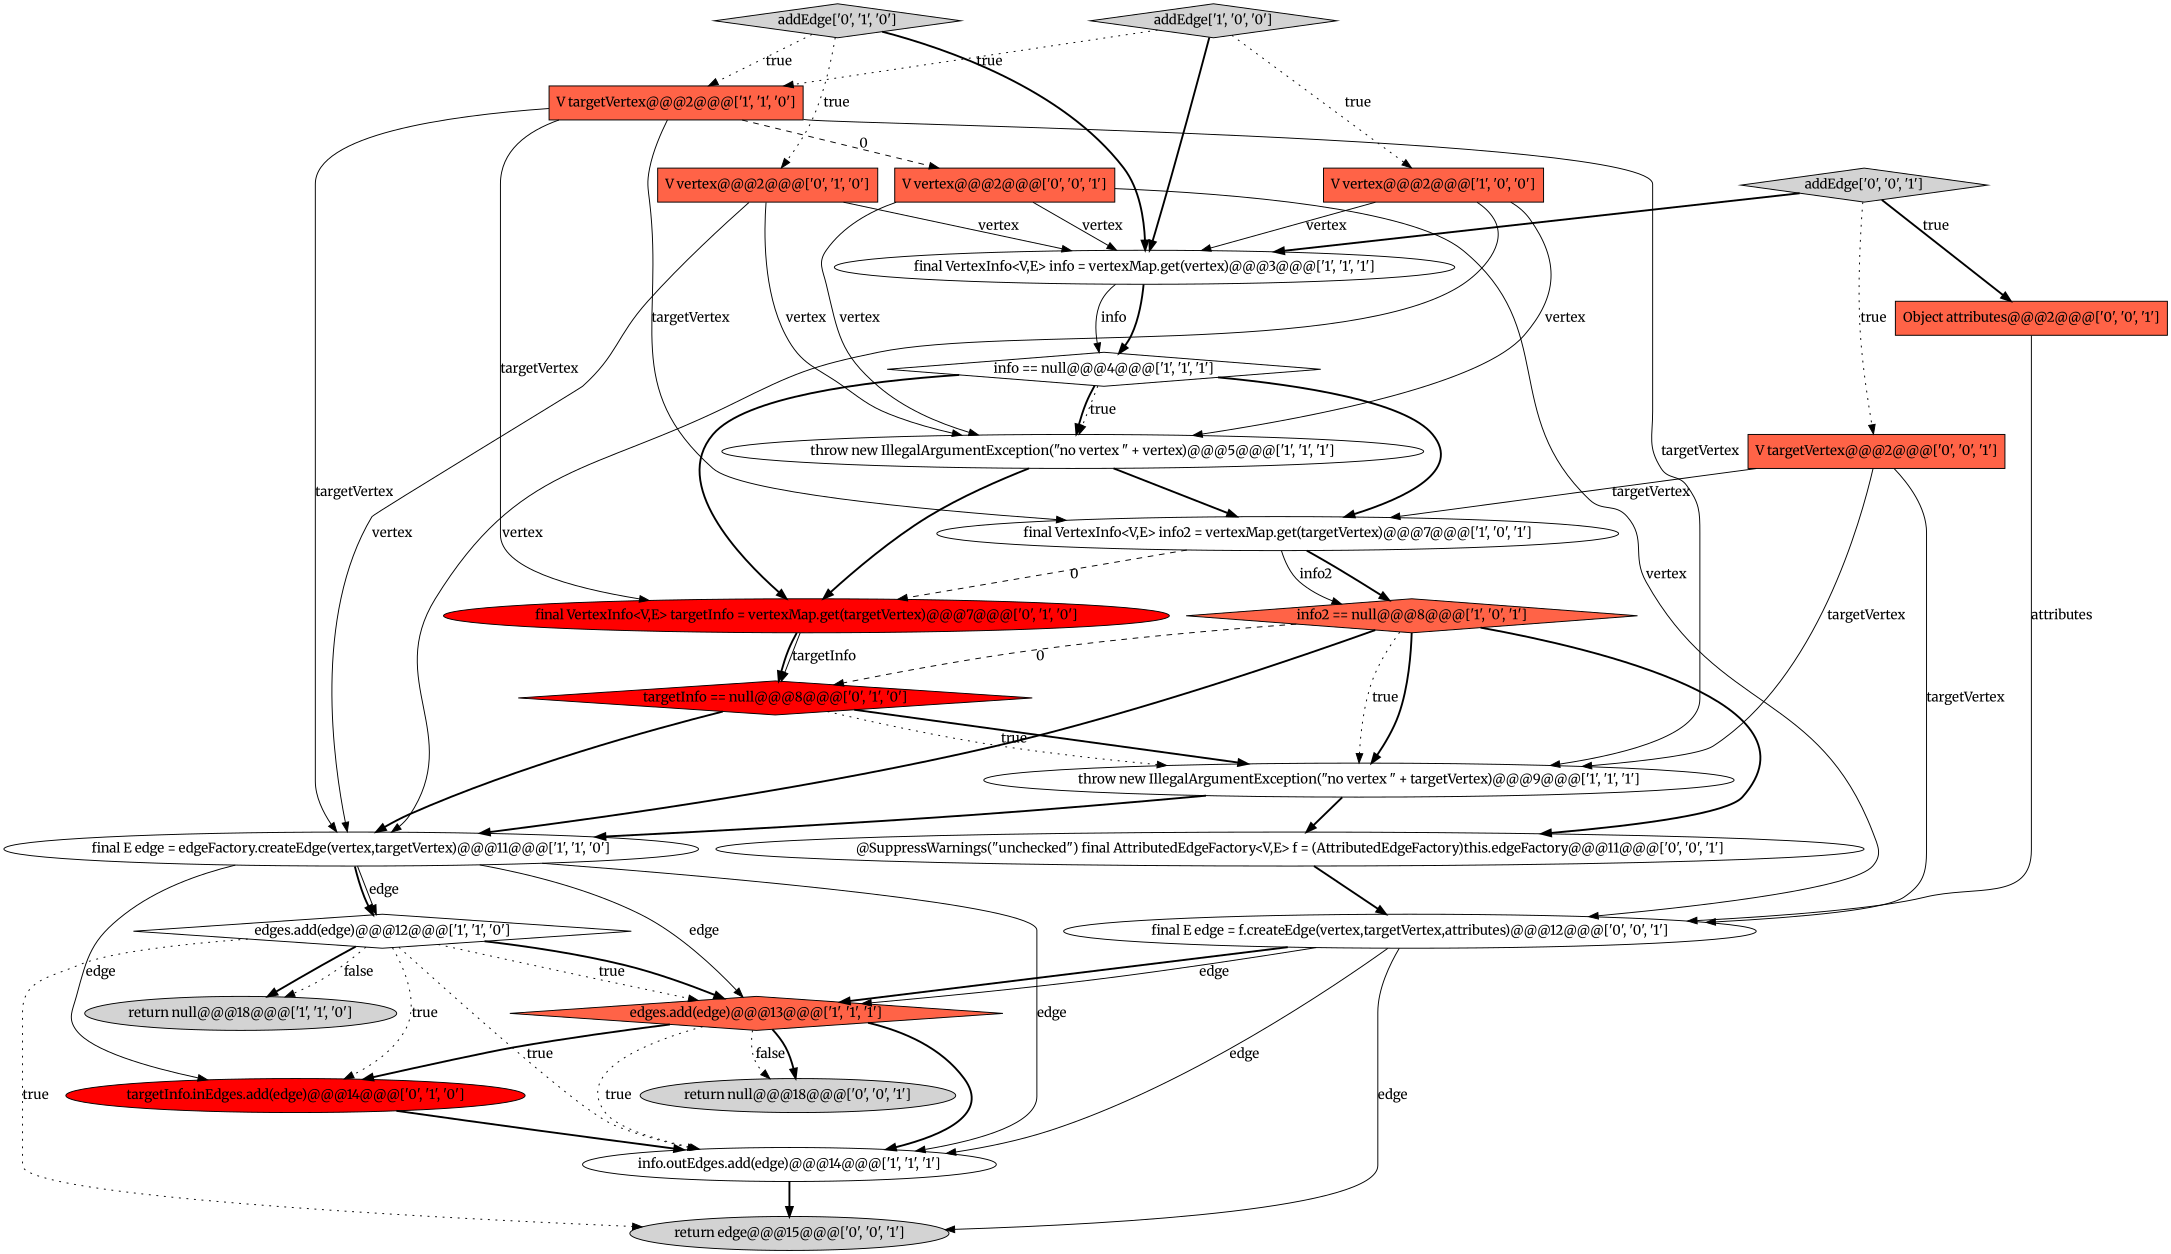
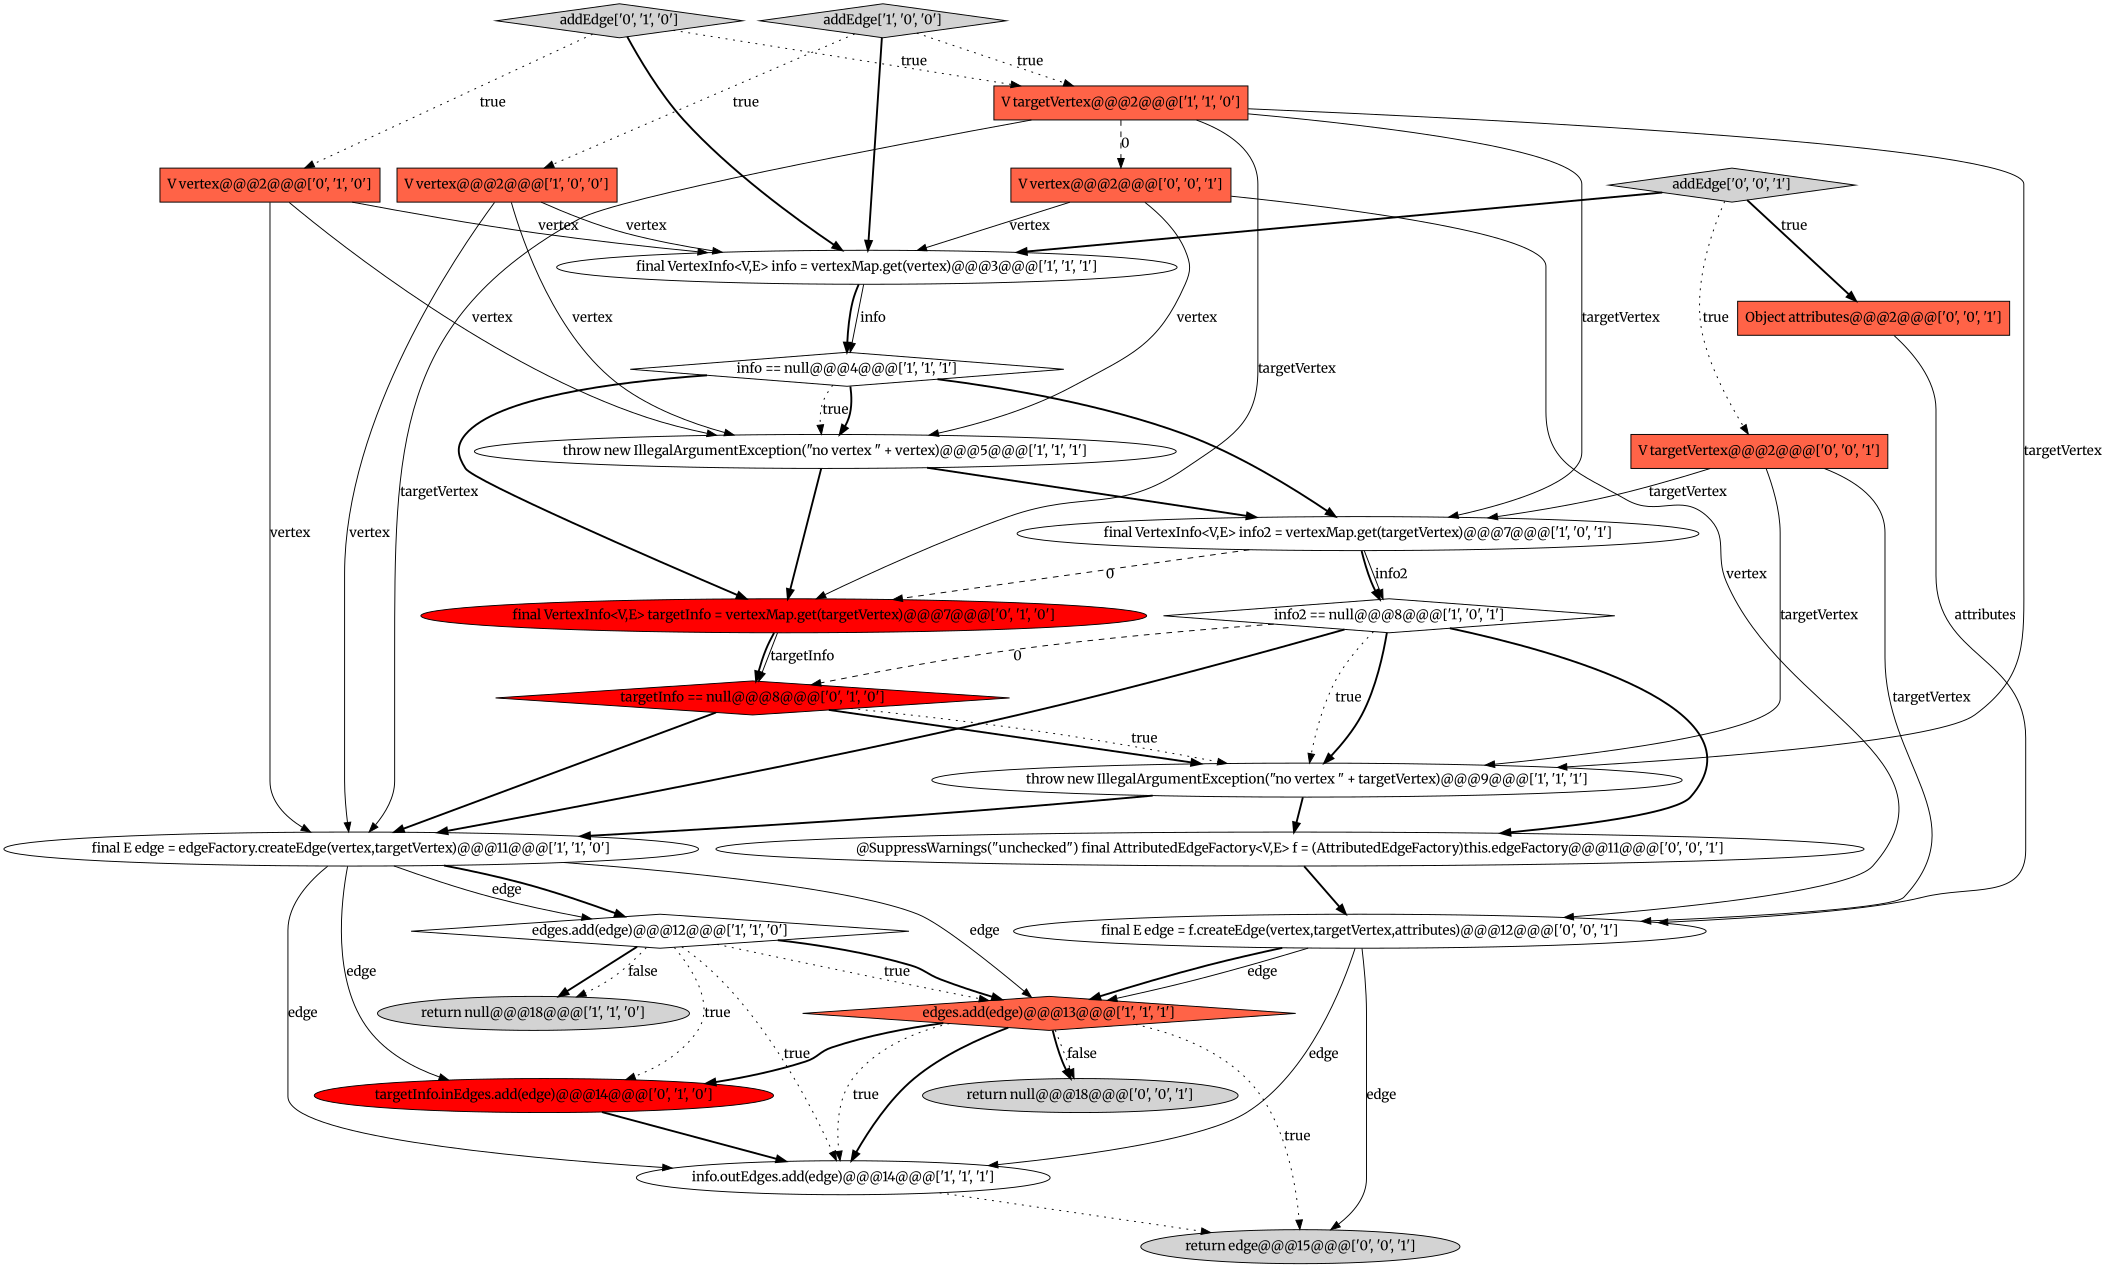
  digraph {
    fontname=Merriweather
    node [fillcolor=white fontname=Merriweather shape=ellipse style=filled]
    edge [fontname=Merriweather style=bold]
    n1 [fillcolor=tomato label="edges.add(edge)@@@13@@@['1', '1', '1']" shape=diamond]
    n2 [fillcolor=lightgray label="return null@@@18@@@['0', '0', '1']"]
    n3 [fillcolor=lightgray label="return edge@@@15@@@['0', '0', '1']"]
    n4 [fillcolor=red label="targetInfo.inEdges.add(edge)@@@14@@@['0', '1', '0']"]
    n5 [label="info.outEdges.add(edge)@@@14@@@['1', '1', '1']"]
    n6 [label="@SuppressWarnings(\"unchecked\") final AttributedEdgeFactory<V,E> f = (AttributedEdgeFactory)this.edgeFactory@@@11@@@['0', '0', '1']"]
    n7 [label="final E edge = f.createEdge(vertex,targetVertex,attributes)@@@12@@@['0', '0', '1']"]
    n8 [label="info == null@@@4@@@['1', '1', '1']" shape=diamond]
    n9 [label="throw new IllegalArgumentException(\"no vertex \" + vertex)@@@5@@@['1', '1', '1']"]
    n10 [label="final VertexInfo<V,E> info2 = vertexMap.get(targetVertex)@@@7@@@['1', '0', '1']"]
    n11 [fillcolor=red label="final VertexInfo<V,E> targetInfo = vertexMap.get(targetVertex)@@@7@@@['0', '1', '0']"]
-   n12 [fillcolor=tomato label="info2 == null@@@8@@@['1', '0', '1']" shape=diamond]
+   n12 [label="info2 == null@@@8@@@['1', '0', '1']" shape=diamond]
    n13 [fillcolor=red label="targetInfo == null@@@8@@@['0', '1', '0']" shape=diamond]
    n14 [label="throw new IllegalArgumentException(\"no vertex \" + targetVertex)@@@9@@@['1', '1', '1']"]
    n15 [label="final E edge = edgeFactory.createEdge(vertex,targetVertex)@@@11@@@['1', '1', '0']"]
    n16 [label="edges.add(edge)@@@12@@@['1', '1', '0']" shape=diamond]
    n17 [fillcolor=tomato label="V vertex@@@2@@@['0', '1', '0']" shape=box]
    n18 [label="final VertexInfo<V,E> info = vertexMap.get(vertex)@@@3@@@['1', '1', '1']"]
    n19 [fillcolor=lightgray label="addEdge['1', '0', '0']" shape=diamond]
    n20 [fillcolor=tomato label="V vertex@@@2@@@['1', '0', '0']" shape=box]
    n21 [fillcolor=tomato label="V targetVertex@@@2@@@['1', '1', '0']" shape=box]
    n22 [fillcolor=tomato label="V vertex@@@2@@@['0', '0', '1']" shape=box]
    n23 [fillcolor=lightgray label="addEdge['0', '1', '0']" shape=diamond]
    n24 [fillcolor=tomato label="Object attributes@@@2@@@['0', '0', '1']" shape=box]
    n25 [fillcolor=lightgray label="return null@@@18@@@['1', '1', '0']"]
    n26 [fillcolor=lightgray label="addEdge['0', '0', '1']" shape=diamond]
    n27 [fillcolor=tomato label="V targetVertex@@@2@@@['0', '0', '1']" shape=box]
    n1 -> n2 [label=false style=dotted]
    n1 -> n2
-   n16 -> n3 [label=true style=dotted]
+   n1 -> n3 [label=true style=dotted]
    n1 -> n4
    n1 -> n5
    n1 -> n5 [label=true style=dotted]
    n4 -> n5
-   n5 -> n3
+   n5 -> n3 [style=dotted]
    n6 -> n7
    n7 -> n1
    n7 -> n1 [label="edge" style=solid]
    n7 -> n3 [label="edge" style=solid]
    n7 -> n5 [label="edge" style=solid]
    n8 -> n9 [label=true style=dotted]
    n8 -> n9
    n8 -> n10
    n8 -> n11
    n9 -> n10
    n9 -> n11
    n10 -> n11 [label=0 style=dashed]
    n10 -> n12
    n10 -> n12 [label=info2 style=solid]
    n11 -> n13
    n11 -> n13 [label=targetInfo style=solid]
    n12 -> n6
    n12 -> n13 [label=0 style=dashed]
    n12 -> n14 [label=true style=dotted]
    n12 -> n14
    n12 -> n15
    n13 -> n14
    n13 -> n14 [label=true style=dotted]
    n13 -> n15
    n14 -> n6
    n14 -> n15
    n15 -> n1 [label="edge" style=solid]
    n15 -> n4 [label="edge" style=solid]
    n15 -> n5 [label="edge" style=solid]
    n15 -> n16 [label="edge" style=solid]
    n15 -> n16
    n16 -> n1 [label=true style=dotted]
    n16 -> n1
    n16 -> n4 [label=true style=dotted]
    n16 -> n5 [label=true style=dotted]
    n16 -> n25
    n16 -> n25 [label=false style=dotted]
    n17 -> n9 [label=vertex style=solid]
    n17 -> n15 [label=vertex style=solid]
    n17 -> n18 [label=vertex style=solid]
    n18 -> n8
    n18 -> n8 [label=info style=solid]
    n19 -> n18
    n19 -> n20 [label=true style=dotted]
    n19 -> n21 [label=true style=dotted]
    n20 -> n9 [label=vertex style=solid]
    n20 -> n15 [label=vertex style=solid]
    n20 -> n18 [label=vertex style=solid]
    n21 -> n10 [label=targetVertex style=solid]
    n21 -> n11 [label=targetVertex style=solid]
    n21 -> n14 [label=targetVertex style=solid]
    n21 -> n15 [label=targetVertex style=solid]
    n21 -> n22 [label=0 style=dashed]
    n22 -> n7 [label=vertex style=solid]
    n22 -> n9 [label=vertex style=solid]
    n22 -> n18 [label=vertex style=solid]
    n23 -> n17 [label=true style=dotted]
    n23 -> n18
    n23 -> n21 [label=true style=dotted]
    n24 -> n7 [label=attributes style=solid]
    n26 -> n18
    n26 -> n24 [label=true]
    n26 -> n27 [label=true style=dotted]
    n27 -> n7 [label=targetVertex style=solid]
    n27 -> n10 [label=targetVertex style=solid]
    n27 -> n14 [label=targetVertex style=solid]
  }
